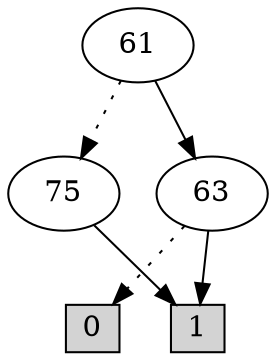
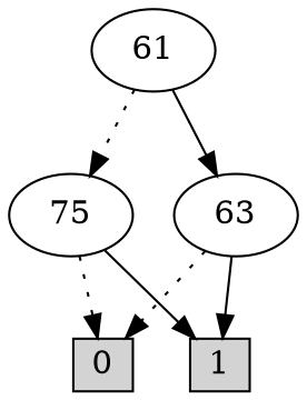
  digraph {
    edge [style=dotted]
    n1 [height=0.3 label=0 shape=box style=filled width=0.3]
    n2 [height=0.3 label=1 shape=box style=filled width=0.3]
    n3 [label=61]
    n4 [label=75]
    n5 [label=63]
    n3 -> n4
    n3 -> n5 [style=filled]
+   n4 -> n1
    n4 -> n2 [style=filled]
    n5 -> n1
    n5 -> n2 [style=filled]
  }
